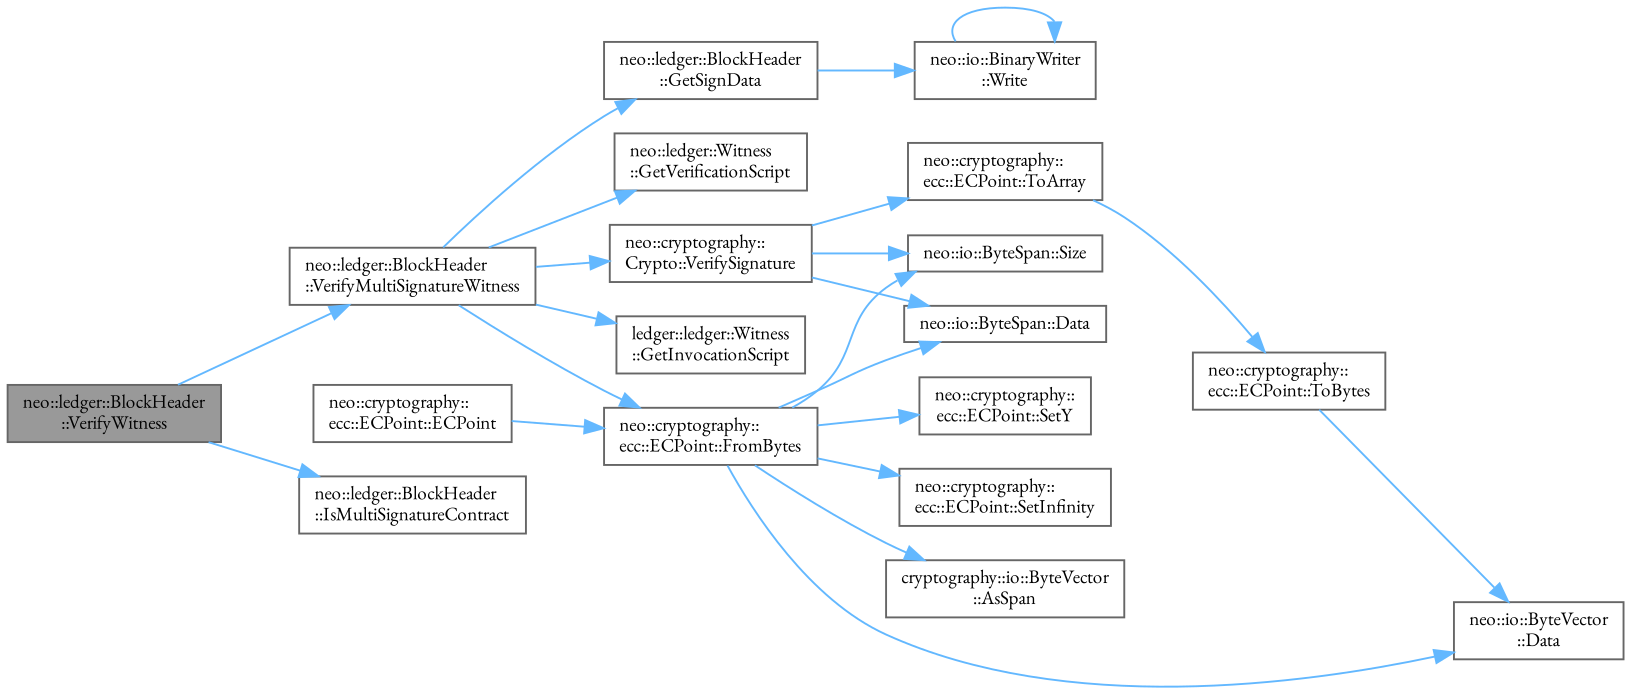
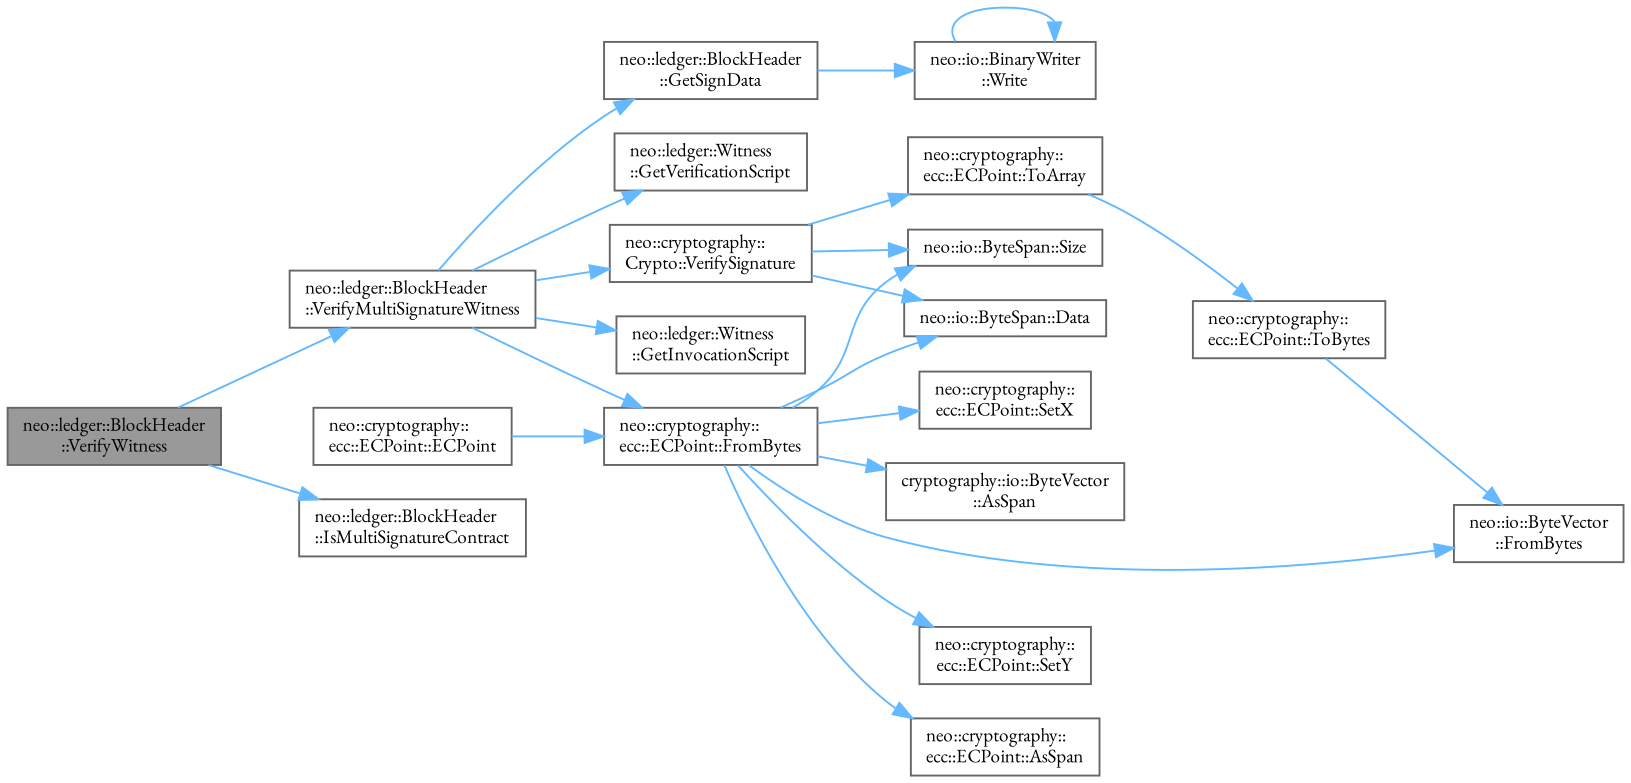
  digraph {
    fontname="EB Garamond"
    rankdir=LR
    node [color=grey40 fillcolor=white fontname="EB Garamond" fontsize=10 shape=box style=filled]
    edge [color=steelblue1 fontname="EB Garamond" fontsize=10 labelfontname=Helvetica labelfontsize=10 style=solid]
    n1 [color=gray40 fillcolor=grey60 fontcolor=black height=0.2 label="neo::ledger::BlockHeader\l::VerifyWitness" width=0.4]
    n2 [height=0.2 label="neo::ledger::BlockHeader\l::IsMultiSignatureContract" width=0.4]
    n3 [height=0.2 label="neo::ledger::BlockHeader\l::VerifyMultiSignatureWitness" width=0.4]
    n4 [height=0.2 label="neo::cryptography::\lecc::ECPoint::FromBytes" width=0.4]
-   n5 [height=0.2 label="ledger::ledger::Witness\l::GetInvocationScript" width=0.4]
+   n5 [height=0.2 label="neo::ledger::Witness\l::GetInvocationScript" width=0.4]
    n6 [height=0.2 label="neo::ledger::BlockHeader\l::GetSignData" width=0.4]
    n7 [height=0.2 label="neo::ledger::Witness\l::GetVerificationScript" width=0.4]
    n8 [height=0.2 label="neo::cryptography::\lCrypto::VerifySignature" width=0.4]
    n9 [height=0.2 label="cryptography::io::ByteVector\l::AsSpan" width=0.4]
    n10 [height=0.2 label="neo::io::ByteSpan::Data" width=0.4]
-   n11 [height=0.2 label="neo::io::ByteVector\l::Data" width=0.4]
-   n12 [height=0.2 label="neo::cryptography::\lecc::ECPoint::SetInfinity" width=0.4]
+   n11 [height=0.2 label="neo::io::ByteVector\l::FromBytes" width=0.4]
+   n12 [height=0.2 label="neo::cryptography::\lecc::ECPoint::AsSpan" width=0.4]
+   n13 [height=0.2 label="neo::cryptography::\lecc::ECPoint::SetX" width=0.4]
    n14 [height=0.2 label="neo::cryptography::\lecc::ECPoint::SetY" width=0.4]
    n15 [height=0.2 label="neo::io::ByteSpan::Size" width=0.4]
    n16 [height=0.2 label="neo::io::BinaryWriter\l::Write" width=0.4]
    n17 [height=0.2 label="neo::cryptography::\lecc::ECPoint::ToArray" width=0.4]
    n18 [height=0.2 label="neo::cryptography::\lecc::ECPoint::ECPoint" width=0.4]
    n19 [height=0.2 label="neo::cryptography::\lecc::ECPoint::ToBytes" width=0.4]
    n1 -> n2
    n1 -> n3
    n3 -> n4
    n3 -> n5
    n3 -> n6
    n3 -> n7
    n3 -> n8
    n4 -> n9
    n4 -> n10
    n4 -> n11
    n4 -> n12
+   n4 -> n13
    n4 -> n14
    n4 -> n15
    n6 -> n16
    n8 -> n10
    n8 -> n15
    n8 -> n17
    n16 -> n16
    n17 -> n19
    n18 -> n4
    n19 -> n11
  }
